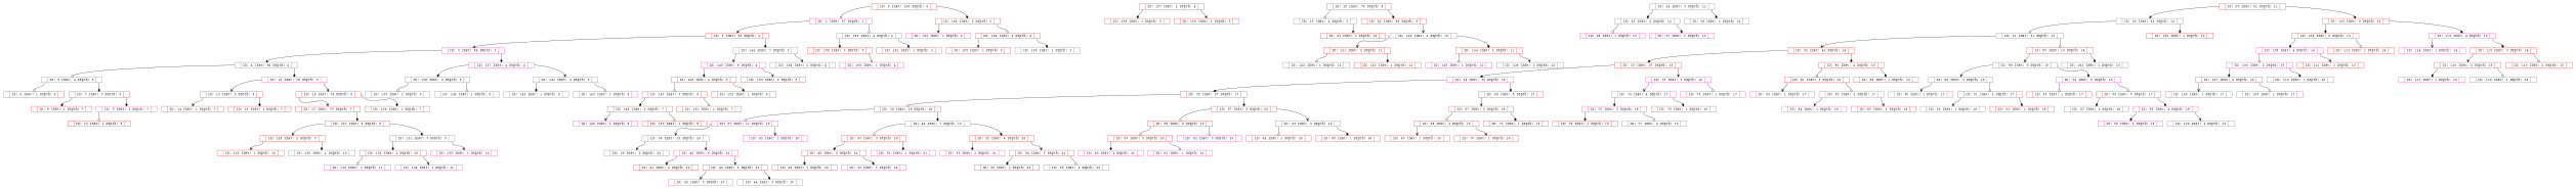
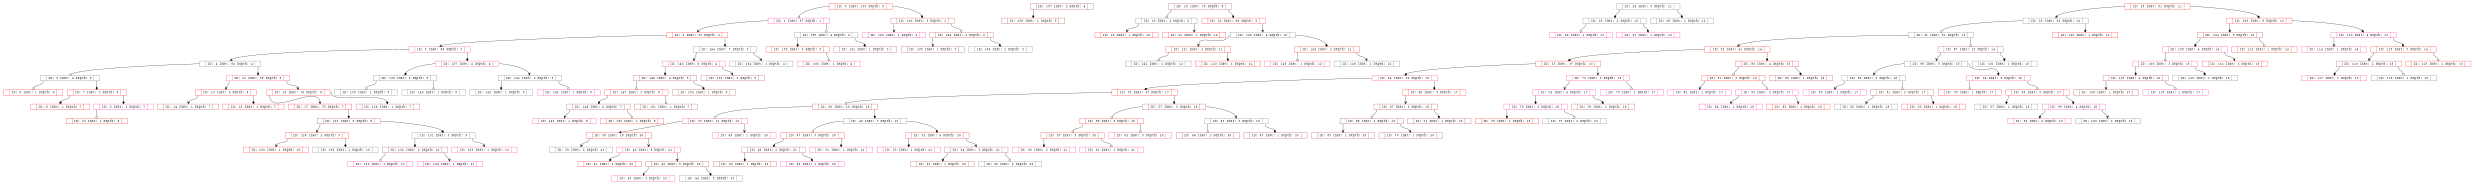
  digraph {
    fontname="Courier Prime"
    node [color=red fontname="Courier Prime" shape=record]
    edge [arrowhead=diamond fontname="Courier Prime" headport=f1 tailport=f2]
    n1 [height=.1 label="<f0> |<f1> ID: 0 Inst: 100 Depth: 0|<f2>"]
    n2 [color=deeppink height=.1 label="<f0> |<f1> ID: 1 Inst: 97 Depth: 1|<f2>"]
    n3 [color=brown height=.1 label="<f0> |<f1> ID: 162 Inst: 3 Depth: 1|<f2>"]
    n4 [height=.1 label="<f0> |<f1> ID: 2 Inst: 93 Depth: 2|<f2>"]
    n5 [color=gray40 height=.1 label="<f0> |<f1> ID: 155 Inst: 4 Depth: 2|<f2>"]
    n6 [color=deeppink height=.1 label="<f0> |<f1> ID: 163 Inst: 1 Depth: 2|<f2>"]
    n7 [color=brown height=.1 label="<f0> |<f1> ID: 164 Inst: 2 Depth: 2|<f2>"]
    n8 [color=deeppink height=.1 label="<f0> |<f1> ID: 3 Inst: 86 Depth: 3|<f2>"]
    n9 [color=gray40 height=.1 label="<f0> |<f1> ID: 144 Inst: 7 Depth: 3|<f2>"]
    n10 [height=.1 label="<f0> |<f1> ID: 156 Inst: 3 Depth: 3|<f2>"]
    n11 [color=brown height=.1 label="<f0> |<f1> ID: 161 Inst: 1 Depth: 3|<f2>"]
    n12 [color=brown height=.1 label="<f0> |<f1> ID: 165 Inst: 1 Depth: 3|<f2>"]
    n13 [color=gray40 height=.1 label="<f0> |<f1> ID: 166 Inst: 1 Depth: 3|<f2>"]
    n14 [color=gray40 height=.1 label="<f0> |<f1> ID: 4 Inst: 82 Depth: 4|<f2>"]
    n15 [color=deeppink height=.1 label="<f0> |<f1> ID: 137 Inst: 4 Depth: 4|<f2>"]
    n16 [color=deeppink height=.1 label="<f0> |<f1> ID: 145 Inst: 6 Depth: 4|<f2>"]
    n17 [color=gray40 height=.1 label="<f0> |<f1> ID: 154 Inst: 1 Depth: 4|<f2>"]
    n18 [color=deeppink height=.1 label="<f0> |<f1> ID: 160 Inst: 1 Depth: 4|<f2>"]
    n19 [color=gray40 height=.1 label="<f0> |<f1> ID: 5 Inst: 4 Depth: 5|<f2>"]
    n20 [color=deeppink height=.1 label="<f0> |<f1> ID: 12 Inst: 78 Depth: 5|<f2>"]
    n21 [color=gray40 height=.1 label="<f0> |<f1> ID: 138 Inst: 2 Depth: 5|<f2>"]
    n22 [color=gray40 height=.1 label="<f0> |<f1> ID: 141 Inst: 2 Depth: 5|<f2>"]
    n23 [color=brown height=.1 label="<f0> |<f1> ID: 146 Inst: 4 Depth: 5|<f2>"]
    n24 [color=brown height=.1 label="<f0> |<f1> ID: 153 Inst: 2 Depth: 5|<f2>"]
    n25 [color=brown height=.1 label="<f0> |<f1> ID: 157 Inst: 2 Depth: 4|<f2>"]
    n26 [color=brown height=.1 label="<f0> |<f1> ID: 158 Inst: 1 Depth: 5|<f2>"]
-   n27 [height=.1 label="<f0> |<f1> ID: 159 Inst: 1 Depth: 5|<f2>"]
    n28 [height=.1 label="<f0> |<f1> ID: 6 Inst: 1 Depth: 6|<f2>"]
    n29 [height=.1 label="<f0> |<f1> ID: 7 Inst: 3 Depth: 6|<f2>"]
    n30 [height=.1 label="<f0> |<f1> ID: 13 Inst: 2 Depth: 6|<f2>"]
    n31 [height=.1 label="<f0> |<f1> ID: 16 Inst: 76 Depth: 6|<f2>"]
    n32 [color=gray40 height=.1 label="<f0> |<f1> ID: 139 Inst: 1 Depth: 6|<f2>"]
    n33 [color=gray40 height=.1 label="<f0> |<f1> ID: 140 Inst: 1 Depth: 6|<f2>"]
    n34 [color=gray40 height=.1 label="<f0> |<f1> ID: 142 Inst: 1 Depth: 6|<f2>"]
    n35 [color=deeppink height=.1 label="<f0> |<f1> ID: 143 Inst: 1 Depth: 6|<f2>"]
    n36 [height=.1 label="<f0> |<f1> ID: 147 Inst: 3 Depth: 6|<f2>"]
    n37 [color=brown height=.1 label="<f0> |<f1> ID: 152 Inst: 1 Depth: 6|<f2>"]
    n38 [height=.1 label="<f0> |<f1> ID: 8 Inst: 1 Depth: 7|<f2>"]
    n39 [color=deeppink height=.1 label="<f0> |<f1> ID: 9 Inst: 2 Depth: 7|<f2>"]
    n40 [color=brown height=.1 label="<f0> |<f1> ID: 14 Inst: 1 Depth: 7|<f2>"]
    n41 [height=.1 label="<f0> |<f1> ID: 15 Inst: 1 Depth: 7|<f2>"]
    n42 [height=.1 label="<f0> |<f1> ID: 17 Inst: 75 Depth: 7|<f2>"]
    n43 [color=brown height=.1 label="<f0> |<f1> ID: 136 Inst: 1 Depth: 7|<f2>"]
    n44 [color=brown height=.1 label="<f0> |<f1> ID: 148 Inst: 2 Depth: 7|<f2>"]
    n45 [color=brown height=.1 label="<f0> |<f1> ID: 151 Inst: 1 Depth: 7|<f2>"]
    n46 [height=.1 label="<f0> |<f1> ID: 10 Inst: 1 Depth: 8|<f2>"]
    n47 [color=brown height=.1 label="<f0> |<f1> ID: 127 Inst: 5 Depth: 8|<f2>"]
    n48 [color=deeppink height=.1 label="<f0> |<f1> ID: 149 Inst: 1 Depth: 8|<f2>"]
    n49 [height=.1 label="<f0> |<f1> ID: 150 Inst: 1 Depth: 8|<f2>"]
    n50 [color=brown height=.1 label="<f0> |<f1> ID: 18 Inst: 70 Depth: 8|<f2>"]
    n51 [color=gray40 height=.1 label="<f0> |<f1> ID: 19 Inst: 2 Depth: 9|<f2>"]
    n52 [height=.1 label="<f0> |<f1> ID: 22 Inst: 68 Depth: 9|<f2>"]
    n53 [height=.1 label="<f0> |<f1> ID: 128 Inst: 2 Depth: 9|<f2>"]
    n54 [color=gray40 height=.1 label="<f0> |<f1> ID: 131 Inst: 3 Depth: 9|<f2>"]
+   n55 [height=.1 label="<f0> |<f1> ID: 20 Inst: 1 Depth: 10|<f2>"]
    n56 [height=.1 label="<f0> |<f1> ID: 21 Inst: 1 Depth: 10|<f2>"]
    n57 [color=gray40 height=.1 label="<f0> |<f1> ID: 120 Inst: 4 Depth: 10|<f2>"]
    n58 [height=.1 label="<f0> |<f1> ID: 129 Inst: 1 Depth: 10|<f2>"]
    n59 [color=gray40 height=.1 label="<f0> |<f1> ID: 130 Inst: 1 Depth: 10|<f2>"]
    n60 [color=brown height=.1 label="<f0> |<f1> ID: 132 Inst: 2 Depth: 10|<f2>"]
    n61 [color=deeppink height=.1 label="<f0> |<f1> ID: 135 Inst: 1 Depth: 10|<f2>"]
    n62 [height=.1 label="<f0> |<f1> ID: 121 Inst: 2 Depth: 11|<f2>"]
    n63 [height=.1 label="<f0> |<f1> ID: 124 Inst: 2 Depth: 11|<f2>"]
    n64 [color=deeppink height=.1 label="<f0> |<f1> ID: 133 Inst: 1 Depth: 11|<f2>"]
    n65 [color=deeppink height=.1 label="<f0> |<f1> ID: 134 Inst: 1 Depth: 11|<f2>"]
    n66 [color=gray40 height=.1 label="<f0> |<f1> ID: 24 Inst: 3 Depth: 11|<f2>"]
    n67 [color=gray40 height=.1 label="<f0> |<f1> ID: 25 Inst: 2 Depth: 12|<f2>"]
    n68 [color=gray40 height=.1 label="<f0> |<f1> ID: 28 Inst: 1 Depth: 12|<f2>"]
    n69 [height=.1 label="<f0> |<f1> ID: 29 Inst: 61 Depth: 11|<f2>"]
    n70 [color=gray40 height=.1 label="<f0> |<f1> ID: 30 Inst: 52 Depth: 12|<f2>"]
    n71 [height=.1 label="<f0> |<f1> ID: 103 Inst: 9 Depth: 12|<f2>"]
    n72 [color=gray40 height=.1 label="<f0> |<f1> ID: 122 Inst: 1 Depth: 12|<f2>"]
    n73 [height=.1 label="<f0> |<f1> ID: 123 Inst: 1 Depth: 12|<f2>"]
    n74 [color=deeppink height=.1 label="<f0> |<f1> ID: 125 Inst: 1 Depth: 12|<f2>"]
    n75 [color=gray40 height=.1 label="<f0> |<f1> ID: 126 Inst: 1 Depth: 12|<f2>"]
    n76 [color=deeppink height=.1 label="<f0> |<f1> ID: 26 Inst: 1 Depth: 13|<f2>"]
    n77 [color=deeppink height=.1 label="<f0> |<f1> ID: 27 Inst: 1 Depth: 13|<f2>"]
    n78 [color=gray40 height=.1 label="<f0> |<f1> ID: 31 Inst: 51 Depth: 13|<f2>"]
    n79 [height=.1 label="<f0> |<f1> ID: 102 Inst: 1 Depth: 13|<f2>"]
    n80 [color=brown height=.1 label="<f0> |<f1> ID: 104 Inst: 5 Depth: 13|<f2>"]
    n81 [color=deeppink height=.1 label="<f0> |<f1> ID: 113 Inst: 4 Depth: 13|<f2>"]
    n82 [height=.1 label="<f0> |<f1> ID: 32 Inst: 41 Depth: 14|<f2>"]
    n83 [color=brown height=.1 label="<f0> |<f1> ID: 87 Inst: 10 Depth: 14|<f2>"]
    n84 [color=deeppink height=.1 label="<f0> |<f1> ID: 105 Inst: 4 Depth: 14|<f2>"]
    n85 [height=.1 label="<f0> |<f1> ID: 112 Inst: 1 Depth: 14|<f2>"]
    n86 [color=deeppink height=.1 label="<f0> |<f1> ID: 114 Inst: 1 Depth: 14|<f2>"]
    n87 [height=.1 label="<f0> |<f1> ID: 115 Inst: 3 Depth: 14|<f2>"]
    n88 [height=.1 label="<f0> |<f1> ID: 33 Inst: 37 Depth: 15|<f2>"]
    n89 [height=.1 label="<f0> |<f1> ID: 80 Inst: 4 Depth: 15|<f2>"]
    n90 [color=gray40 height=.1 label="<f0> |<f1> ID: 88 Inst: 9 Depth: 15|<f2>"]
    n91 [color=gray40 height=.1 label="<f0> |<f1> ID: 101 Inst: 1 Depth: 15|<f2>"]
    n92 [color=deeppink height=.1 label="<f0> |<f1> ID: 106 Inst: 3 Depth: 15|<f2>"]
    n93 [height=.1 label="<f0> |<f1> ID: 111 Inst: 1 Depth: 15|<f2>"]
    n94 [color=brown height=.1 label="<f0> |<f1> ID: 116 Inst: 2 Depth: 15|<f2>"]
    n95 [height=.1 label="<f0> |<f1> ID: 119 Inst: 1 Depth: 15|<f2>"]
    n96 [color=deeppink height=.1 label="<f0> |<f1> ID: 34 Inst: 32 Depth: 16|<f2>"]
    n97 [color=deeppink height=.1 label="<f0> |<f1> ID: 73 Inst: 5 Depth: 16|<f2>"]
    n98 [height=.1 label="<f0> |<f1> ID: 81 Inst: 3 Depth: 16|<f2>"]
    n99 [color=brown height=.1 label="<f0> |<f1> ID: 86 Inst: 1 Depth: 16|<f2>"]
    n100 [color=gray40 height=.1 label="<f0> |<f1> ID: 89 Inst: 3 Depth: 16|<f2>"]
    n101 [color=deeppink height=.1 label="<f0> |<f1> ID: 94 Inst: 6 Depth: 16|<f2>"]
    n102 [color=brown height=.1 label="<f0> |<f1> ID: 107 Inst: 2 Depth: 16|<f2>"]
    n103 [color=gray40 height=.1 label="<f0> |<f1> ID: 110 Inst: 1 Depth: 16|<f2>"]
    n104 [color=deeppink height=.1 label="<f0> |<f1> ID: 117 Inst: 1 Depth: 16|<f2>"]
    n105 [color=gray40 height=.1 label="<f0> |<f1> ID: 118 Inst: 1 Depth: 16|<f2>"]
    n106 [height=.1 label="<f0> |<f1> ID: 35 Inst: 27 Depth: 17|<f2>"]
    n107 [height=.1 label="<f0> |<f1> ID: 66 Inst: 5 Depth: 17|<f2>"]
    n108 [color=deeppink height=.1 label="<f0> |<f1> ID: 74 Inst: 4 Depth: 17|<f2>"]
    n109 [color=deeppink height=.1 label="<f0> |<f1> ID: 79 Inst: 1 Depth: 17|<f2>"]
    n110 [color=deeppink height=.1 label="<f0> |<f1> ID: 82 Inst: 1 Depth: 17|<f2>"]
    n111 [color=deeppink height=.1 label="<f0> |<f1> ID: 83 Inst: 2 Depth: 17|<f2>"]
    n112 [color=deeppink height=.1 label="<f0> |<f1> ID: 90 Inst: 1 Depth: 17|<f2>"]
    n113 [color=brown height=.1 label="<f0> |<f1> ID: 91 Inst: 2 Depth: 17|<f2>"]
    n114 [height=.1 label="<f0> |<f1> ID: 95 Inst: 1 Depth: 17|<f2>"]
    n115 [height=.1 label="<f0> |<f1> ID: 96 Inst: 5 Depth: 17|<f2>"]
    n116 [color=brown height=.1 label="<f0> |<f1> ID: 108 Inst: 1 Depth: 17|<f2>"]
    n117 [color=deeppink height=.1 label="<f0> |<f1> ID: 109 Inst: 1 Depth: 17|<f2>"]
    n118 [color=brown height=.1 label="<f0> |<f1> ID: 36 Inst: 18 Depth: 18|<f2>"]
    n119 [color=brown height=.1 label="<f0> |<f1> ID: 57 Inst: 9 Depth: 18|<f2>"]
    n120 [color=brown height=.1 label="<f0> |<f1> ID: 67 Inst: 3 Depth: 18|<f2>"]
    n121 [color=deeppink height=.1 label="<f0> |<f1> ID: 75 Inst: 3 Depth: 18|<f2>"]
    n122 [color=brown height=.1 label="<f0> |<f1> ID: 78 Inst: 1 Depth: 18|<f2>"]
    n123 [color=deeppink height=.1 label="<f0> |<f1> ID: 84 Inst: 1 Depth: 18|<f2>"]
    n124 [height=.1 label="<f0> |<f1> ID: 85 Inst: 1 Depth: 18|<f2>"]
    n125 [color=gray40 height=.1 label="<f0> |<f1> ID: 92 Inst: 1 Depth: 18|<f2>"]
    n126 [height=.1 label="<f0> |<f1> ID: 93 Inst: 1 Depth: 18|<f2>"]
    n127 [color=gray40 height=.1 label="<f0> |<f1> ID: 97 Inst: 1 Depth: 18|<f2>"]
    n128 [color=deeppink height=.1 label="<f0> |<f1> ID: 98 Inst: 4 Depth: 18|<f2>"]
    n129 [color=deeppink height=.1 label="<f0> |<f1> ID: 37 Inst: 11 Depth: 19|<f2>"]
    n130 [color=gray40 height=.1 label="<f0> |<f1> ID: 46 Inst: 7 Depth: 19|<f2>"]
    n131 [height=.1 label="<f0> |<f1> ID: 58 Inst: 6 Depth: 19|<f2>"]
    n132 [color=gray40 height=.1 label="<f0> |<f1> ID: 63 Inst: 3 Depth: 19|<f2>"]
    n133 [color=brown height=.1 label="<f0> |<f1> ID: 68 Inst: 2 Depth: 19|<f2>"]
    n134 [color=brown height=.1 label="<f0> |<f1> ID: 71 Inst: 1 Depth: 19|<f2>"]
    n135 [height=.1 label="<f0> |<f1> ID: 76 Inst: 1 Depth: 19|<f2>"]
    n136 [color=gray40 height=.1 label="<f0> |<f1> ID: 77 Inst: 2 Depth: 19|<f2>"]
    n137 [color=deeppink height=.1 label="<f0> |<f1> ID: 99 Inst: 2 Depth: 19|<f2>"]
    n138 [color=gray40 height=.1 label="<f0> |<f1> ID: 100 Inst: 2 Depth: 19|<f2>"]
-   n139 [color=gray40 height=.1 label="<f0> |<f1> ID: 38 Inst: 10 Depth: 20|<f2>"]
+   n139 [height=.1 label="<f0> |<f1> ID: 38 Inst: 10 Depth: 20|<f2>"]
    n140 [color=deeppink height=.1 label="<f0> |<f1> ID: 45 Inst: 1 Depth: 20|<f2>"]
    n141 [height=.1 label="<f0> |<f1> ID: 47 Inst: 3 Depth: 20|<f2>"]
    n142 [height=.1 label="<f0> |<f1> ID: 52 Inst: 4 Depth: 20|<f2>"]
    n143 [height=.1 label="<f0> |<f1> ID: 59 Inst: 3 Depth: 20|<f2>"]
    n144 [color=deeppink height=.1 label="<f0> |<f1> ID: 62 Inst: 3 Depth: 20|<f2>"]
    n145 [color=brown height=.1 label="<f0> |<f1> ID: 64 Inst: 2 Depth: 20|<f2>"]
    n146 [color=brown height=.1 label="<f0> |<f1> ID: 65 Inst: 1 Depth: 20|<f2>"]
    n147 [color=brown height=.1 label="<f0> |<f1> ID: 69 Inst: 1 Depth: 20|<f2>"]
    n148 [color=brown height=.1 label="<f0> |<f1> ID: 70 Inst: 1 Depth: 20|<f2>"]
    n149 [color=gray40 height=.1 label="<f0> |<f1> ID: 39 Inst: 2 Depth: 21|<f2>"]
    n150 [color=deeppink height=.1 label="<f0> |<f1> ID: 40 Inst: 8 Depth: 21|<f2>"]
    n151 [color=brown height=.1 label="<f0> |<f1> ID: 48 Inst: 2 Depth: 21|<f2>"]
    n152 [color=deeppink height=.1 label="<f0> |<f1> ID: 51 Inst: 1 Depth: 21|<f2>"]
    n153 [color=deeppink height=.1 label="<f0> |<f1> ID: 53 Inst: 1 Depth: 21|<f2>"]
    n154 [color=brown height=.1 label="<f0> |<f1> ID: 54 Inst: 3 Depth: 21|<f2>"]
    n155 [color=deeppink height=.1 label="<f0> |<f1> ID: 60 Inst: 2 Depth: 21|<f2>"]
    n156 [color=deeppink height=.1 label="<f0> |<f1> ID: 61 Inst: 1 Depth: 21|<f2>"]
    n157 [height=.1 label="<f0> |<f1> ID: 41 Inst: 2 Depth: 22|<f2>"]
    n158 [color=brown height=.1 label="<f0> |<f1> ID: 42 Inst: 6 Depth: 22|<f2>"]
    n159 [color=brown height=.1 label="<f0> |<f1> ID: 49 Inst: 1 Depth: 22|<f2>"]
    n160 [color=deeppink height=.1 label="<f0> |<f1> ID: 50 Inst: 1 Depth: 22|<f2>"]
    n161 [color=brown height=.1 label="<f0> |<f1> ID: 55 Inst: 1 Depth: 22|<f2>"]
    n162 [color=gray40 height=.1 label="<f0> |<f1> ID: 56 Inst: 2 Depth: 22|<f2>"]
    n163 [color=deeppink height=.1 label="<f0> |<f1> ID: 43 Inst: 3 Depth: 23|<f2>"]
    n164 [color=gray40 height=.1 label="<f0> |<f1> ID: 44 Inst: 3 Depth: 23|<f2>"]
    n1 -> n2 [arrowhead=odot tailport=f0]
    n1 -> n3
    n2 -> n4 [arrowhead=vee tailport=f0]
    n2 -> n5 [arrowhead=odot]
    n3 -> n6 [arrowhead=vee tailport=f0]
    n3 -> n7 [arrowhead=odot]
    n4 -> n8 [arrowhead=vee tailport=f0]
    n4 -> n9
    n5 -> n10 [tailport=f0]
    n5 -> n11
    n7 -> n12 [arrowhead=vee tailport=f0]
    n7 -> n13
    n8 -> n14 [arrowhead=vee tailport=f0]
    n8 -> n15
    n9 -> n16 [arrowhead=vee tailport=f0]
    n9 -> n17 [arrowhead=vee]
    n10 -> n18 [arrowhead=odot]
    n14 -> n19 [arrowhead=odot tailport=f0]
    n14 -> n20
    n15 -> n21 [tailport=f0]
    n15 -> n22 [arrowhead=vee]
    n16 -> n23 [tailport=f0]
    n16 -> n24 [arrowhead=vee]
    n19 -> n28 [arrowhead=odot tailport=f0]
    n19 -> n29
    n20 -> n30 [arrowhead=vee tailport=f0]
    n20 -> n31 [arrowhead=vee]
    n21 -> n32 [arrowhead=odot tailport=f0]
    n21 -> n33 [arrowhead=odot]
    n22 -> n34 [tailport=f0]
    n22 -> n35 [arrowhead=odot]
    n23 -> n36 [arrowhead=odot tailport=f0]
    n23 -> n37
    n25 -> n26 [tailport=f0]
-   n25 -> n27 [arrowhead=vee]
    n29 -> n38 [tailport=f0]
    n29 -> n39
    n30 -> n40 [arrowhead=vee tailport=f0]
    n30 -> n41
    n31 -> n42 [arrowhead=vee tailport=f0]
    n31 -> n43
    n36 -> n44 [tailport=f0]
    n36 -> n45 [arrowhead=odot]
    n39 -> n46 [arrowhead=odot tailport=f0]
    n42 -> n47
    n44 -> n48 [arrowhead=vee tailport=f0]
    n44 -> n49 [arrowhead=odot]
    n47 -> n53 [arrowhead=vee tailport=f0]
    n47 -> n54
    n50 -> n51 [arrowhead=odot tailport=f0]
    n50 -> n52
+   n51 -> n55 [arrowhead=vee tailport=f0]
    n51 -> n56 [arrowhead=vee]
    n52 -> n57 [arrowhead=vee]
    n53 -> n58 [arrowhead=vee tailport=f0]
    n53 -> n59
    n54 -> n60 [tailport=f0]
    n54 -> n61 [arrowhead=vee]
    n57 -> n62 [arrowhead=vee tailport=f0]
    n57 -> n63
    n60 -> n64 [arrowhead=odot tailport=f0]
    n60 -> n65 [arrowhead=vee]
    n62 -> n72 [arrowhead=odot tailport=f0]
    n62 -> n73
    n63 -> n74 [arrowhead=odot tailport=f0]
    n63 -> n75 [arrowhead=vee]
    n66 -> n67 [tailport=f0]
    n66 -> n68
    n67 -> n76 [arrowhead=odot tailport=f0]
    n67 -> n77
    n69 -> n70 [arrowhead=vee tailport=f0]
    n69 -> n71
    n70 -> n78 [arrowhead=odot tailport=f0]
    n70 -> n79
    n71 -> n80 [tailport=f0]
    n71 -> n81
    n78 -> n82 [arrowhead=vee tailport=f0]
    n78 -> n83 [arrowhead=odot]
    n80 -> n84 [tailport=f0]
    n80 -> n85 [arrowhead=odot]
    n81 -> n86 [arrowhead=vee tailport=f0]
    n81 -> n87
    n82 -> n88 [tailport=f0]
    n82 -> n89
    n83 -> n90 [arrowhead=vee tailport=f0]
    n83 -> n91
    n84 -> n92 [arrowhead=odot tailport=f0]
    n84 -> n93 [arrowhead=vee]
    n87 -> n94 [arrowhead=vee tailport=f0]
    n87 -> n95 [arrowhead=odot]
    n88 -> n96 [tailport=f0]
    n88 -> n97 [arrowhead=vee]
    n89 -> n98 [arrowhead=odot tailport=f0]
    n89 -> n99
    n90 -> n100 [arrowhead=vee tailport=f0]
    n90 -> n101
    n92 -> n102 [tailport=f0]
    n92 -> n103
    n94 -> n104 [tailport=f0]
    n94 -> n105 [arrowhead=odot]
    n96 -> n106 [tailport=f0]
    n96 -> n107
    n97 -> n108 [arrowhead=vee tailport=f0]
    n97 -> n109 [arrowhead=odot]
    n98 -> n110 [arrowhead=vee tailport=f0]
    n98 -> n111 [arrowhead=odot]
    n100 -> n112 [arrowhead=vee tailport=f0]
    n100 -> n113 [arrowhead=odot]
    n101 -> n114 [arrowhead=odot tailport=f0]
    n101 -> n115 [arrowhead=odot]
    n102 -> n116 [arrowhead=vee tailport=f0]
    n102 -> n117 [arrowhead=odot]
    n106 -> n118 [arrowhead=odot tailport=f0]
    n106 -> n119
    n107 -> n120 [arrowhead=vee tailport=f0]
    n108 -> n121 [tailport=f0]
    n108 -> n122
    n111 -> n123 [arrowhead=vee tailport=f0]
    n111 -> n124 [arrowhead=vee]
    n113 -> n125 [arrowhead=vee tailport=f0]
    n113 -> n126
    n115 -> n127 [tailport=f0]
    n115 -> n128
    n118 -> n129 [arrowhead=odot tailport=f0]
    n118 -> n130
    n119 -> n131 [arrowhead=odot tailport=f0]
    n119 -> n132 [arrowhead=vee]
    n120 -> n133 [arrowhead=odot tailport=f0]
    n120 -> n134
    n121 -> n135 [tailport=f0]
    n121 -> n136 [arrowhead=odot]
    n128 -> n137 [tailport=f0]
    n128 -> n138 [arrowhead=vee]
    n129 -> n139 [arrowhead=vee tailport=f0]
    n129 -> n140 [arrowhead=vee]
    n130 -> n141 [arrowhead=odot tailport=f0]
    n130 -> n142
    n131 -> n143 [arrowhead=odot tailport=f0]
    n131 -> n144 [arrowhead=odot]
    n132 -> n145 [arrowhead=odot tailport=f0]
    n132 -> n146
    n133 -> n147 [arrowhead=vee tailport=f0]
    n133 -> n148 [arrowhead=vee]
    n139 -> n149 [arrowhead=vee tailport=f0]
    n139 -> n150 [arrowhead=vee]
    n141 -> n151 [tailport=f0]
    n141 -> n152
    n142 -> n153 [tailport=f0]
    n142 -> n154 [arrowhead=vee]
    n143 -> n155 [tailport=f0]
    n143 -> n156 [arrowhead=odot]
    n150 -> n157 [tailport=f0]
    n150 -> n158 [arrowhead=vee]
    n151 -> n159 [tailport=f0]
    n151 -> n160
    n154 -> n161 [tailport=f0]
    n154 -> n162 [arrowhead=odot]
    n158 -> n163 [arrowhead=vee tailport=f0]
    n158 -> n164
  }
